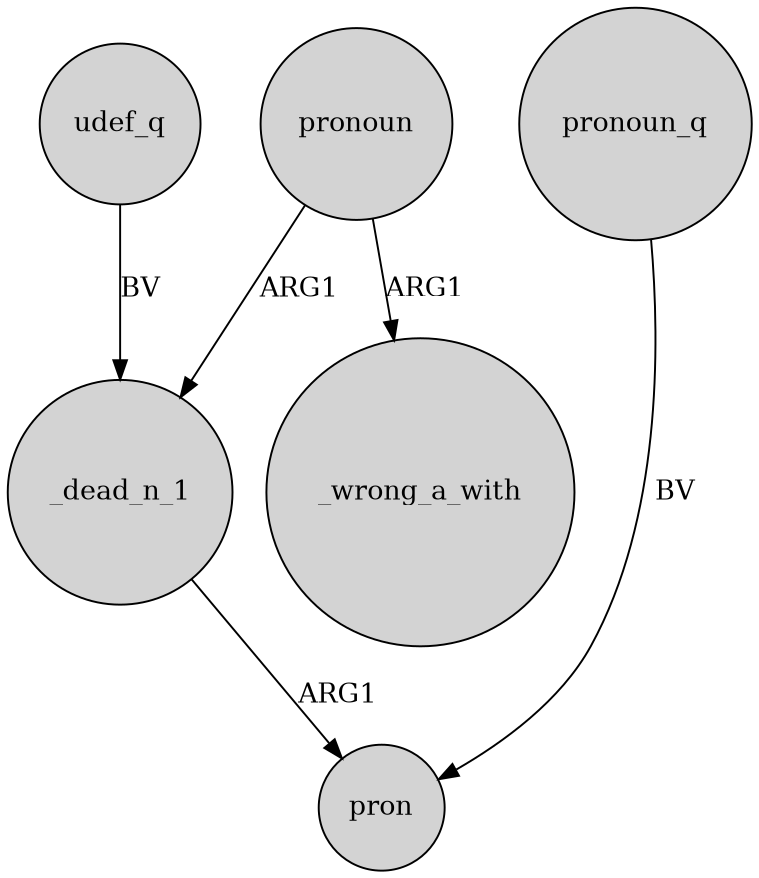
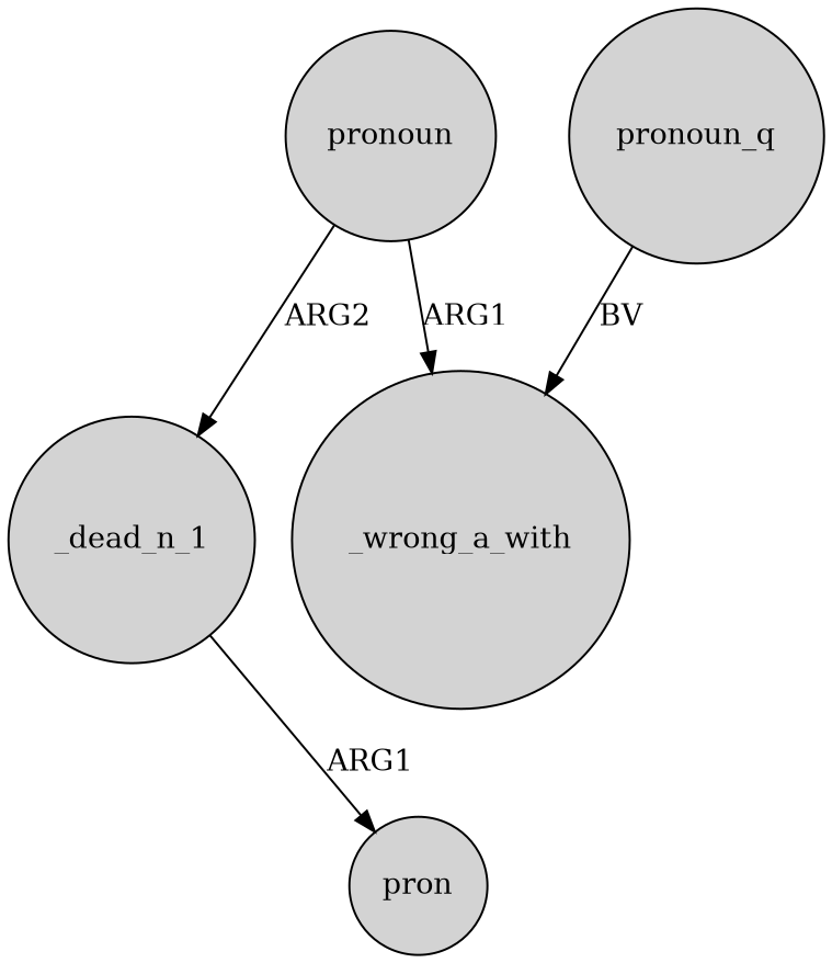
  digraph {
    node [shape=circle style=filled]
-   udef_q
    _dead_n_1
    pron
    n4 [label=pronoun]
    _wrong_a_with
    pronoun_q
-   udef_q -> _dead_n_1 [label=BV]
    _dead_n_1 -> pron [label=ARG1]
-   n4 -> _dead_n_1 [label=ARG1]
+   n4 -> _dead_n_1 [label=ARG2]
    n4 -> _wrong_a_with [label=ARG1]
-   pronoun_q -> pron [label=BV]
+   pronoun_q -> _wrong_a_with [label=BV]
  }
